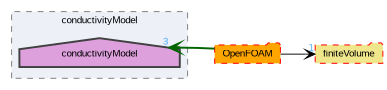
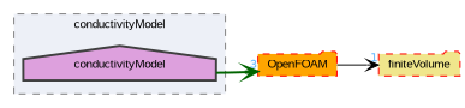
  digraph {
    compound=true
    fontname="Liberation Sans"
    rankdir=LR
    node [color=red fontname="Liberation Sans" fontsize=10 shape=folder style="filled,dashed"]
    edge [arrowhead=vee fontcolor=steelblue1 fontname="Liberation Sans" fontsize=10 labeldistance=1.5 labelfontname=Helvetica labelfontsize=10]
    n1 [color=grey25 fillcolor=plum height=0.2 label=conductivityModel shape=house style="filled,bold" width=0.4]
    n2 [fillcolor=orange height=0.2 label=OpenFOAM width=0.4]
    n3 [fillcolor=khaki height=0.2 label=finiteVolume width=0.4]
    subgraph cluster_1 {
      bgcolor="#edf0f7"
      fontsize=10
      label=conductivityModel
      pencolor=grey50
      style="filled,dashed"
      n1
    }
-   n2 -> n1 [color=darkgreen headlabel=3 style=bold]
+   n1 -> n2 [color=darkgreen headlabel=3 style=bold]
    n2 -> n3 [color=black headlabel=1 style=solid]
  }
